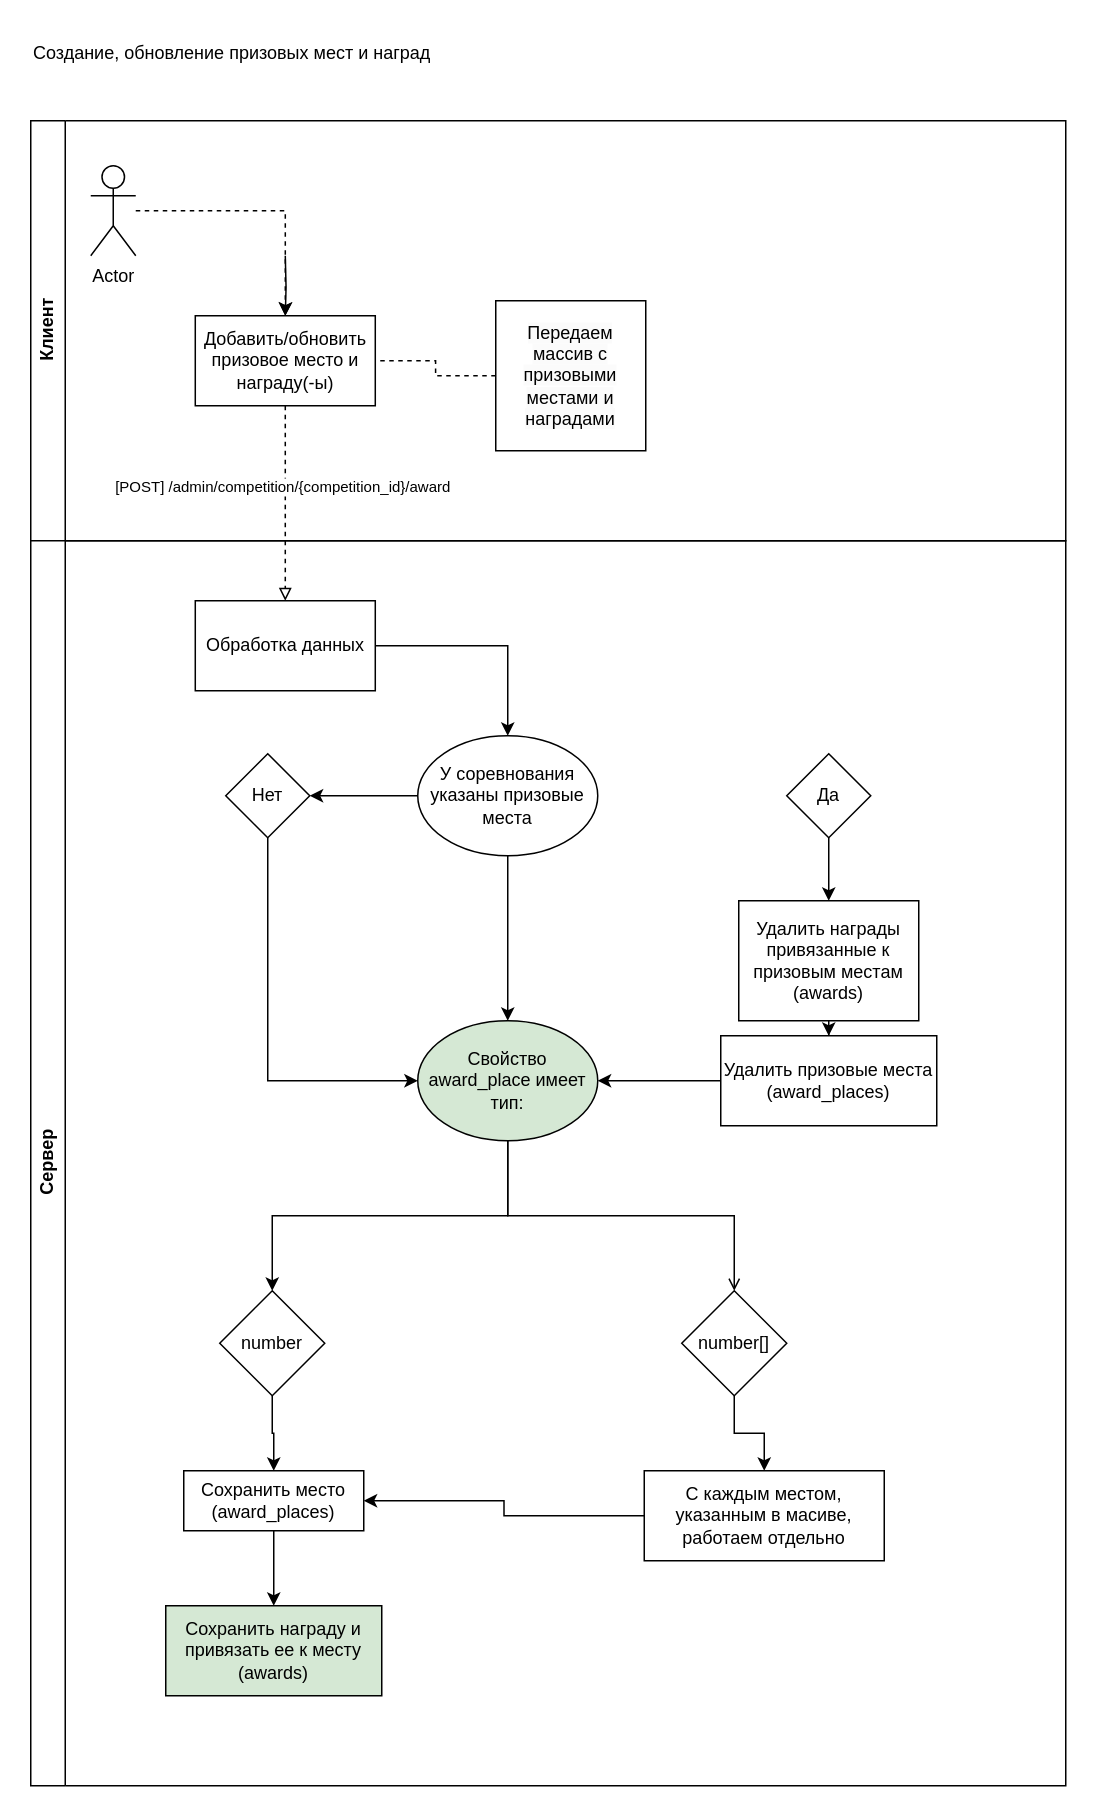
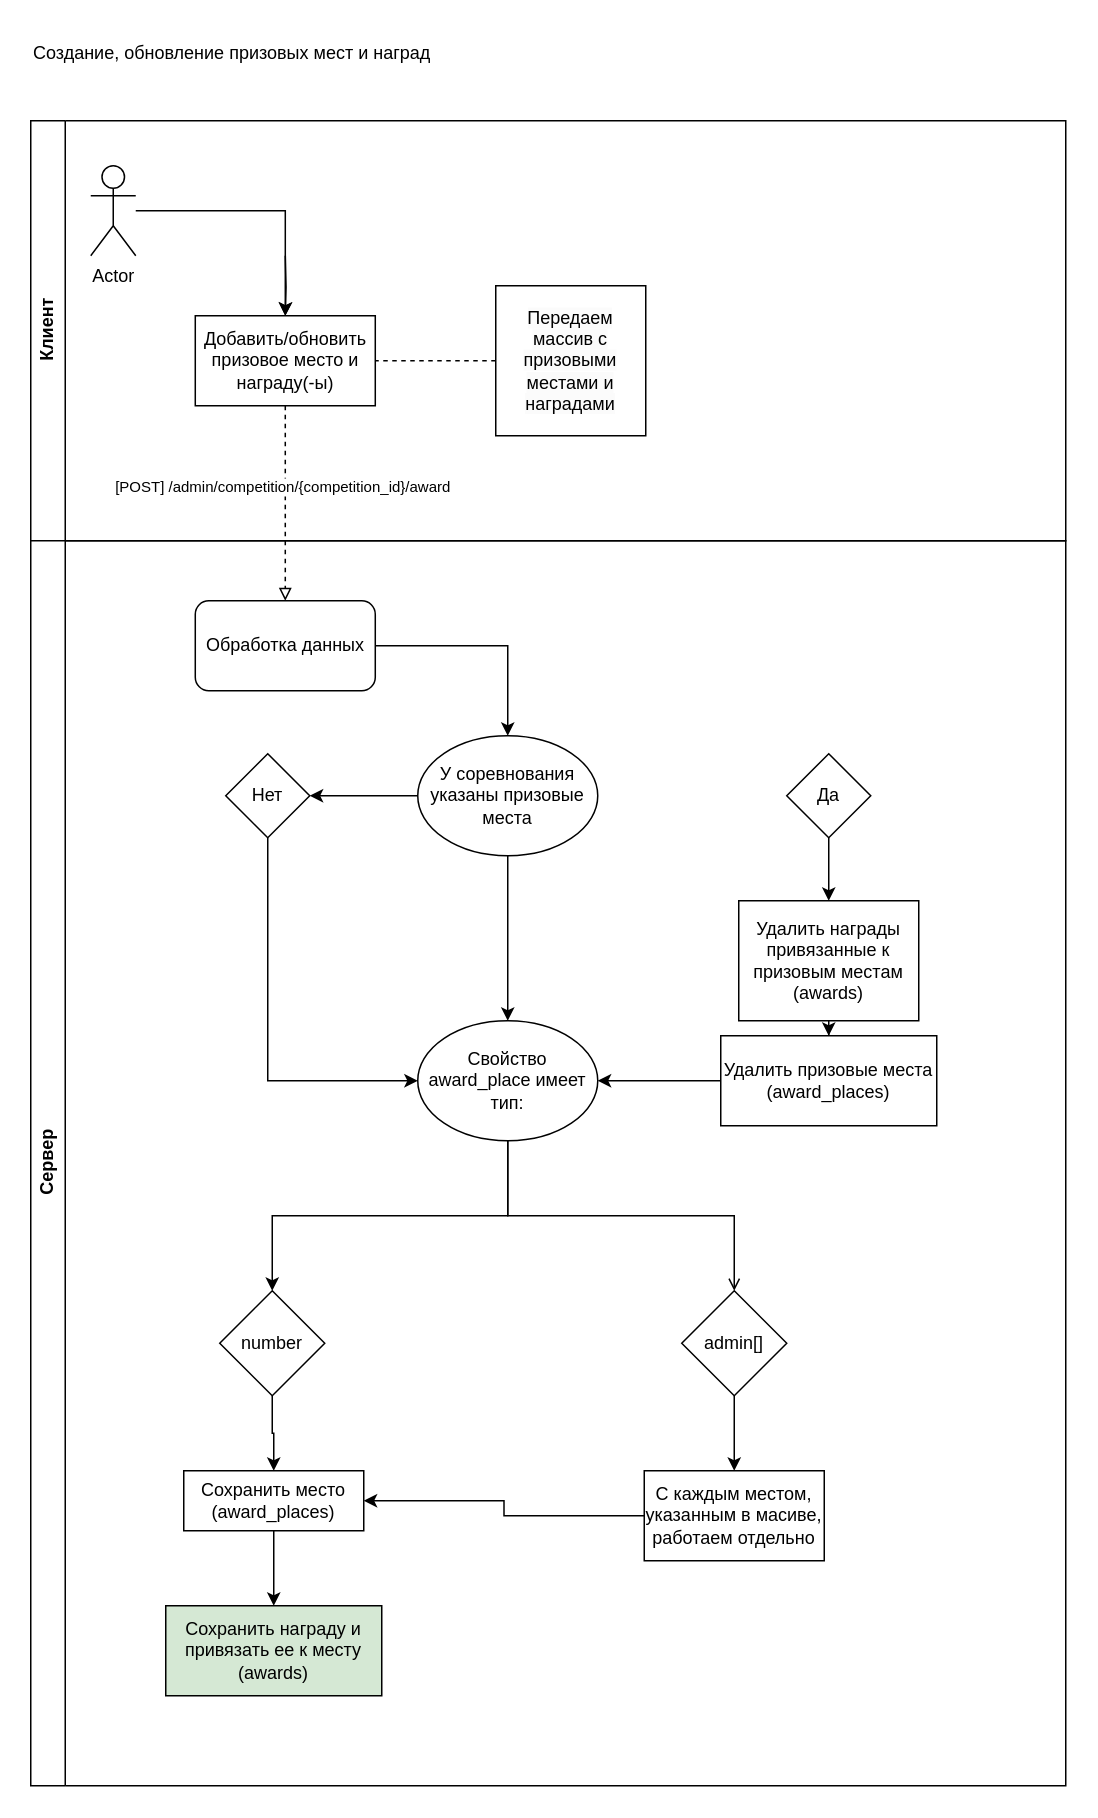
  <mxCell id="0" />
  <mxCell id="1" parent="0" />
  <mxCell id="2" value="Клиент" style="swimlane;horizontal=0;whiteSpace=wrap;html=1;" vertex="1" parent="1"><mxGeometry x="20" y="80" width="690" height="280" as="geometry"><mxRectangle x="70.31" y="940" width="40" height="150" as="alternateBounds" /></mxGeometry></mxCell>
  <mxCell id="3" value="Добавить/обновить призовое место и награду(-ы)&lt;span id=&quot;docs-internal-guid-f60f1e62-7fff-1896-8663-13221597474c&quot; style=&quot;font-size: 12px;&quot;&gt;&lt;/span&gt;" style="whiteSpace=wrap;html=1;fontSize=12;" vertex="1" parent="2"><mxGeometry x="109.69" y="130" width="120" height="60" as="geometry" /></mxCell>
  <mxCell id="4" style="edgeStyle=orthogonalEdgeStyle;rounded=0;orthogonalLoop=1;jettySize=auto;html=1;" edge="1" parent="2" target="3"><mxGeometry relative="1" as="geometry"><mxPoint x="169.69" y="90" as="sourcePoint" /></mxGeometry></mxCell>
- <mxCell id="5" style="edgeStyle=orthogonalEdgeStyle;rounded=0;orthogonalLoop=1;jettySize=auto;html=1;dashed=1;" edge="1" parent="2" source="6" target="3"><mxGeometry relative="1" as="geometry" /></mxCell>
+ <mxCell id="5" style="edgeStyle=orthogonalEdgeStyle;rounded=0;orthogonalLoop=1;jettySize=auto;html=1;" edge="1" parent="2" source="6" target="3"><mxGeometry relative="1" as="geometry" /></mxCell>
  <mxCell id="6" value="Actor" style="shape=umlActor;verticalLabelPosition=bottom;verticalAlign=top;html=1;outlineConnect=0;" vertex="1" parent="2"><mxGeometry x="40" y="30" width="30" height="60" as="geometry" /></mxCell>
  <mxCell id="7" style="rounded=0;orthogonalLoop=1;jettySize=auto;html=1;edgeStyle=orthogonalEdgeStyle;strokeColor=default;endArrow=none;endFill=0;dashed=1;" edge="1" parent="2" source="8" target="3"><mxGeometry relative="1" as="geometry" /></mxCell>
- <mxCell id="8" value="&lt;span style=&quot;color: rgb(0, 0, 0); font-family: Helvetica; font-size: 12px; font-style: normal; font-variant-ligatures: normal; font-variant-caps: normal; font-weight: 400; letter-spacing: normal; orphans: 2; text-align: center; text-indent: 0px; text-transform: none; widows: 2; word-spacing: 0px; -webkit-text-stroke-width: 0px; background-color: rgb(251, 251, 251); text-decoration-thickness: initial; text-decoration-style: initial; text-decoration-color: initial; float: none; display: inline !important;&quot;&gt;Передаем массив с призовыми местами и наградами&lt;/span&gt;" style="whiteSpace=wrap;html=1;aspect=fixed;" vertex="1" parent="2"><mxGeometry x="310" y="120" width="100" height="100" as="geometry" /></mxCell>
+ <mxCell id="8" value="&lt;span style=&quot;color: rgb(0, 0, 0); font-family: Helvetica; font-size: 12px; font-style: normal; font-variant-ligatures: normal; font-variant-caps: normal; font-weight: 400; letter-spacing: normal; orphans: 2; text-align: center; text-indent: 0px; text-transform: none; widows: 2; word-spacing: 0px; -webkit-text-stroke-width: 0px; background-color: rgb(251, 251, 251); text-decoration-thickness: initial; text-decoration-style: initial; text-decoration-color: initial; float: none; display: inline !important;&quot;&gt;Передаем массив с призовыми местами и наградами&lt;/span&gt;" style="whiteSpace=wrap;html=1;aspect=fixed;" vertex="1" parent="2"><mxGeometry x="310" y="110" width="100" height="100" as="geometry" /></mxCell>
  <mxCell id="9" style="edgeStyle=orthogonalEdgeStyle;rounded=0;orthogonalLoop=1;jettySize=auto;html=1;dashed=1;endArrow=block;endFill=0;" edge="1" parent="1" source="3" target="14"><mxGeometry relative="1" as="geometry" /></mxCell>
  <mxCell id="10" value="[POST] /admin/competition/{competition_id}/award&lt;span id=&quot;docs-internal-guid-db053ab9-7fff-ca92-a230-2fc7e1af708c&quot; style=&quot;font-size: 10px;&quot;&gt;&lt;/span&gt;" style="edgeLabel;html=1;align=center;verticalAlign=middle;resizable=0;points=[];fontSize=10;" vertex="1" connectable="0" parent="9"><mxGeometry x="-0.186" y="-2" relative="1" as="geometry"><mxPoint as="offset" /></mxGeometry></mxCell>
  <mxCell id="11" value="Сервер" style="swimlane;horizontal=0;whiteSpace=wrap;html=1;" vertex="1" parent="1"><mxGeometry x="20" y="360" width="690" height="830" as="geometry"><mxRectangle x="40" y="-1540" width="40" height="150" as="alternateBounds" /></mxGeometry></mxCell>
  <mxCell id="12" style="edgeStyle=orthogonalEdgeStyle;rounded=0;orthogonalLoop=1;jettySize=auto;html=1;" edge="1" parent="11"><mxGeometry relative="1" as="geometry"><mxPoint x="129.054" y="90" as="sourcePoint" /></mxGeometry></mxCell>
  <mxCell id="13" style="edgeStyle=orthogonalEdgeStyle;rounded=0;orthogonalLoop=1;jettySize=auto;html=1;" edge="1" parent="11" source="14" target="19"><mxGeometry relative="1" as="geometry" /></mxCell>
- <mxCell id="14" value="Обработка данных" style="whiteSpace=wrap;html=1;" vertex="1" parent="11"><mxGeometry x="109.69" y="40" width="120" height="60" as="geometry" /></mxCell>
+ <mxCell id="14" value="Обработка данных" style="whiteSpace=wrap;html=1;rounded=1;" vertex="1" parent="11"><mxGeometry x="109.69" y="40" width="120" height="60" as="geometry" /></mxCell>
  <mxCell id="15" style="edgeStyle=orthogonalEdgeStyle;rounded=0;orthogonalLoop=1;jettySize=auto;html=1;dashed=1;endArrow=block;endFill=0;" edge="1" parent="11"><mxGeometry relative="1" as="geometry"><mxPoint x="168.0" y="420" as="targetPoint" /></mxGeometry></mxCell>
  <mxCell id="16" value="Сохранить награду и привязать ее к месту" style="edgeLabel;html=1;align=center;verticalAlign=middle;resizable=0;points=[];" vertex="1" connectable="0" parent="15"><mxGeometry x="-0.096" y="2" relative="1" as="geometry"><mxPoint as="offset" /></mxGeometry></mxCell>
  <mxCell id="17" style="edgeStyle=orthogonalEdgeStyle;rounded=0;orthogonalLoop=1;jettySize=auto;html=1;" edge="1" parent="11" source="19" target="35"><mxGeometry relative="1" as="geometry" /></mxCell>
  <mxCell id="18" style="edgeStyle=orthogonalEdgeStyle;rounded=0;orthogonalLoop=1;jettySize=auto;html=1;" edge="1" parent="11" source="19" target="21"><mxGeometry relative="1" as="geometry" /></mxCell>
  <mxCell id="19" value="У соревнования указаны призовые места" style="ellipse;whiteSpace=wrap;html=1;" vertex="1" parent="11"><mxGeometry x="258" y="130" width="120" height="80" as="geometry" /></mxCell>
  <mxCell id="20" style="edgeStyle=orthogonalEdgeStyle;rounded=0;orthogonalLoop=1;jettySize=auto;html=1;entryX=0;entryY=0.5;entryDx=0;entryDy=0;exitX=0.5;exitY=1;exitDx=0;exitDy=0;" edge="1" parent="11" source="21" target="35"><mxGeometry relative="1" as="geometry" /></mxCell>
  <mxCell id="21" value="Нет" style="rhombus;whiteSpace=wrap;html=1;" vertex="1" parent="11"><mxGeometry x="130" y="142" width="56" height="56" as="geometry" /></mxCell>
  <mxCell id="22" style="edgeStyle=orthogonalEdgeStyle;rounded=0;orthogonalLoop=1;jettySize=auto;html=1;" edge="1" parent="11" source="23" target="29"><mxGeometry relative="1" as="geometry" /></mxCell>
  <mxCell id="23" value="Да" style="rhombus;whiteSpace=wrap;html=1;" vertex="1" parent="11"><mxGeometry x="504" y="142" width="56" height="56" as="geometry" /></mxCell>
  <mxCell id="24" value="Удалить призовые места" style="edgeStyle=orthogonalEdgeStyle;rounded=0;orthogonalLoop=1;jettySize=auto;html=1;dashed=1;endArrow=block;endFill=0;" edge="1" parent="11"><mxGeometry relative="1" as="geometry"><mxPoint x="468.0" y="350" as="sourcePoint" /></mxGeometry></mxCell>
  <mxCell id="25" style="edgeStyle=orthogonalEdgeStyle;rounded=0;orthogonalLoop=1;jettySize=auto;html=1;" edge="1" parent="11" source="26" target="27"><mxGeometry relative="1" as="geometry" /></mxCell>
  <mxCell id="26" value="Сохранить место&lt;br&gt;(award_places)" style="whiteSpace=wrap;html=1;" vertex="1" parent="11"><mxGeometry x="102" y="620" width="120" height="40" as="geometry" /></mxCell>
  <mxCell id="27" value="Сохранить награду и привязать ее к месту&lt;br&gt;(awards)" style="whiteSpace=wrap;html=1;fillColor=#d5e8d4;" vertex="1" parent="11"><mxGeometry x="90" y="710" width="144" height="60" as="geometry" /></mxCell>
  <mxCell id="28" style="edgeStyle=orthogonalEdgeStyle;rounded=0;orthogonalLoop=1;jettySize=auto;html=1;" edge="1" parent="11" source="29" target="31"><mxGeometry relative="1" as="geometry" /></mxCell>
  <mxCell id="29" value="Удалить награды привязанные к призовым местам&lt;br&gt;(awards)" style="whiteSpace=wrap;html=1;" vertex="1" parent="11"><mxGeometry x="472" y="240" width="120" height="80" as="geometry" /></mxCell>
  <mxCell id="30" style="edgeStyle=orthogonalEdgeStyle;rounded=0;orthogonalLoop=1;jettySize=auto;html=1;" edge="1" parent="11" source="31" target="35"><mxGeometry relative="1" as="geometry"><mxPoint x="468.053" y="420" as="targetPoint" /></mxGeometry></mxCell>
  <mxCell id="31" value="Удалить призовые места&lt;br&gt;(award_places)" style="whiteSpace=wrap;html=1;" vertex="1" parent="11"><mxGeometry x="460" y="330" width="144" height="60" as="geometry" /></mxCell>
  <mxCell id="32" style="edgeStyle=orthogonalEdgeStyle;rounded=0;orthogonalLoop=1;jettySize=auto;html=1;" edge="1" parent="11"><mxGeometry relative="1" as="geometry"><mxPoint x="468.053" y="480" as="sourcePoint" /></mxGeometry></mxCell>
  <mxCell id="33" style="edgeStyle=orthogonalEdgeStyle;rounded=0;orthogonalLoop=1;jettySize=auto;html=1;exitX=0.5;exitY=1;exitDx=0;exitDy=0;" edge="1" parent="11" source="35" target="37"><mxGeometry relative="1" as="geometry" /></mxCell>
  <mxCell id="34" style="edgeStyle=orthogonalEdgeStyle;rounded=0;orthogonalLoop=1;jettySize=auto;html=1;exitX=0.5;exitY=1;exitDx=0;exitDy=0;endArrow=open;" edge="1" parent="11" source="35" target="39"><mxGeometry relative="1" as="geometry" /></mxCell>
- <mxCell id="35" value="Свойство award_place имеет тип:&lt;span id=&quot;docs-internal-guid-2fcc935d-7fff-9b11-6086-938c4414f656&quot;&gt;&lt;/span&gt;" style="ellipse;whiteSpace=wrap;html=1;fillColor=#d5e8d4;" vertex="1" parent="11"><mxGeometry x="258" y="320" width="120" height="80" as="geometry" /></mxCell>
+ <mxCell id="35" value="Свойство award_place имеет тип:&lt;span id=&quot;docs-internal-guid-2fcc935d-7fff-9b11-6086-938c4414f656&quot;&gt;&lt;/span&gt;" style="ellipse;whiteSpace=wrap;html=1;" vertex="1" parent="11"><mxGeometry x="258" y="320" width="120" height="80" as="geometry" /></mxCell>
  <mxCell id="36" style="edgeStyle=orthogonalEdgeStyle;rounded=0;orthogonalLoop=1;jettySize=auto;html=1;" edge="1" parent="11" source="37" target="26"><mxGeometry relative="1" as="geometry" /></mxCell>
  <mxCell id="37" value="number" style="rhombus;whiteSpace=wrap;html=1;" vertex="1" parent="11"><mxGeometry x="126" y="500" width="70" height="70" as="geometry" /></mxCell>
  <mxCell id="38" style="edgeStyle=orthogonalEdgeStyle;rounded=0;orthogonalLoop=1;jettySize=auto;html=1;" edge="1" parent="11" source="39" target="41"><mxGeometry relative="1" as="geometry" /></mxCell>
- <mxCell id="39" value="number[]" style="rhombus;whiteSpace=wrap;html=1;" vertex="1" parent="11"><mxGeometry x="434" y="500" width="70" height="70" as="geometry" /></mxCell>
+ <mxCell id="39" value="admin[]" style="rhombus;whiteSpace=wrap;html=1;" vertex="1" parent="11"><mxGeometry x="434" y="500" width="70" height="70" as="geometry" /></mxCell>
  <mxCell id="40" style="edgeStyle=orthogonalEdgeStyle;rounded=0;orthogonalLoop=1;jettySize=auto;html=1;" edge="1" parent="11" source="41" target="26"><mxGeometry relative="1" as="geometry" /></mxCell>
- <mxCell id="41" value="С каждым местом, указанным в масиве, работаем отдельно" style="whiteSpace=wrap;html=1;" vertex="1" parent="11"><mxGeometry x="409" y="620" width="160" height="60" as="geometry" /></mxCell>
+ <mxCell id="41" value="С каждым местом, указанным в масиве, работаем отдельно" style="whiteSpace=wrap;html=1;" vertex="1" parent="11"><mxGeometry x="409" y="620" width="120" height="60" as="geometry" /></mxCell>
  <mxCell id="42" value="Создание, обновление призовых мест и наград" style="text;html=1;align=left;verticalAlign=middle;resizable=0;points=[];autosize=1;strokeColor=none;fillColor=none;" vertex="1" parent="1"><mxGeometry x="20" y="20" width="290" height="30" as="geometry" /></mxCell>
